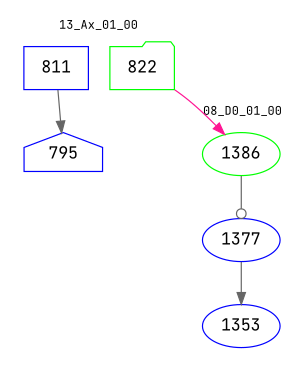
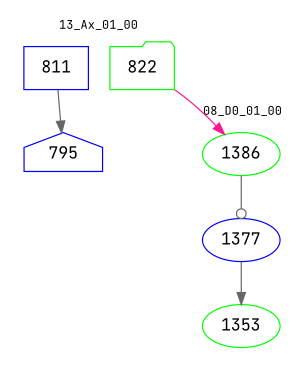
  digraph {
    fontname="JetBrains Mono"
    node [color=blue fontname="JetBrains Mono" shape=ellipse]
    edge [arrowhead=normal color=gray40 fontname="JetBrains Mono"]
    n1 [color=green label=822 shape=folder]
    n2 [label=811 shape=box]
    n3 [label=795 shape=house]
    n4 [color=green label=1386]
    n5 [label=1377]
-   n6 [label=1353]
+   n6 [color=green label=1353]
    subgraph cluster_1 {
      color=white
      fontsize=10
      label="13_Ax_01_00"
      n1
      n2
      n3
    }
    subgraph cluster_2 {
      color=white
      fontsize=10
      label="08_D0_01_00"
      n4
      n5
      n6
    }
    n1 -> n4 [color=deeppink]
    n2 -> n3
    n4 -> n5 [arrowhead=odot]
    n5 -> n6
  }
